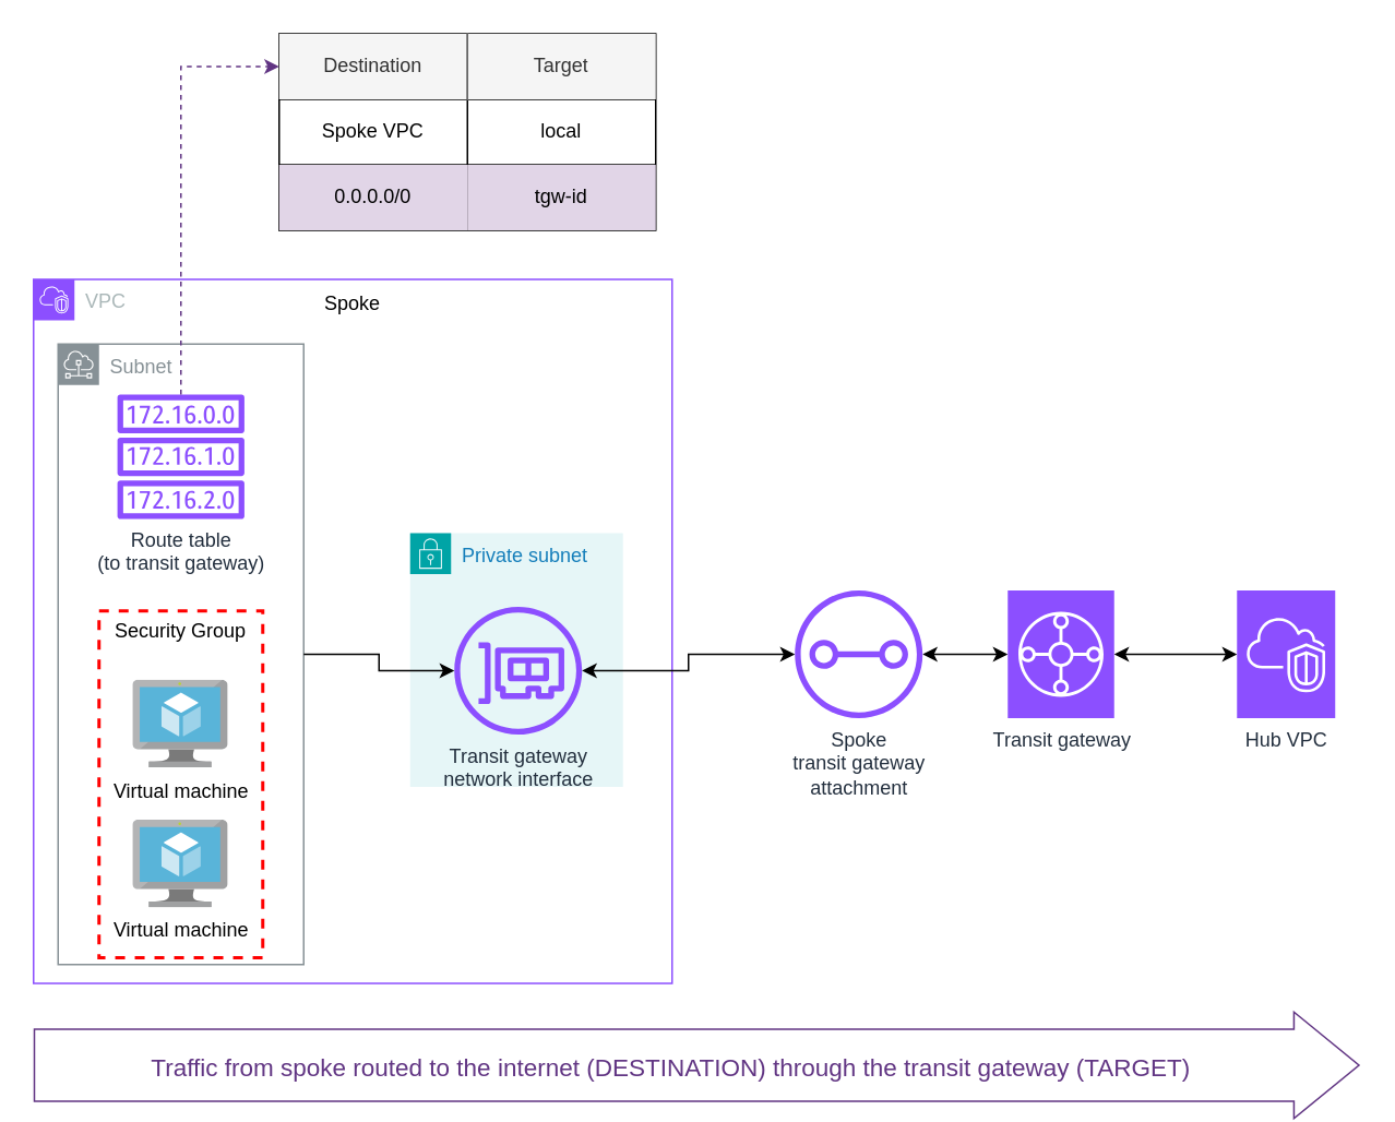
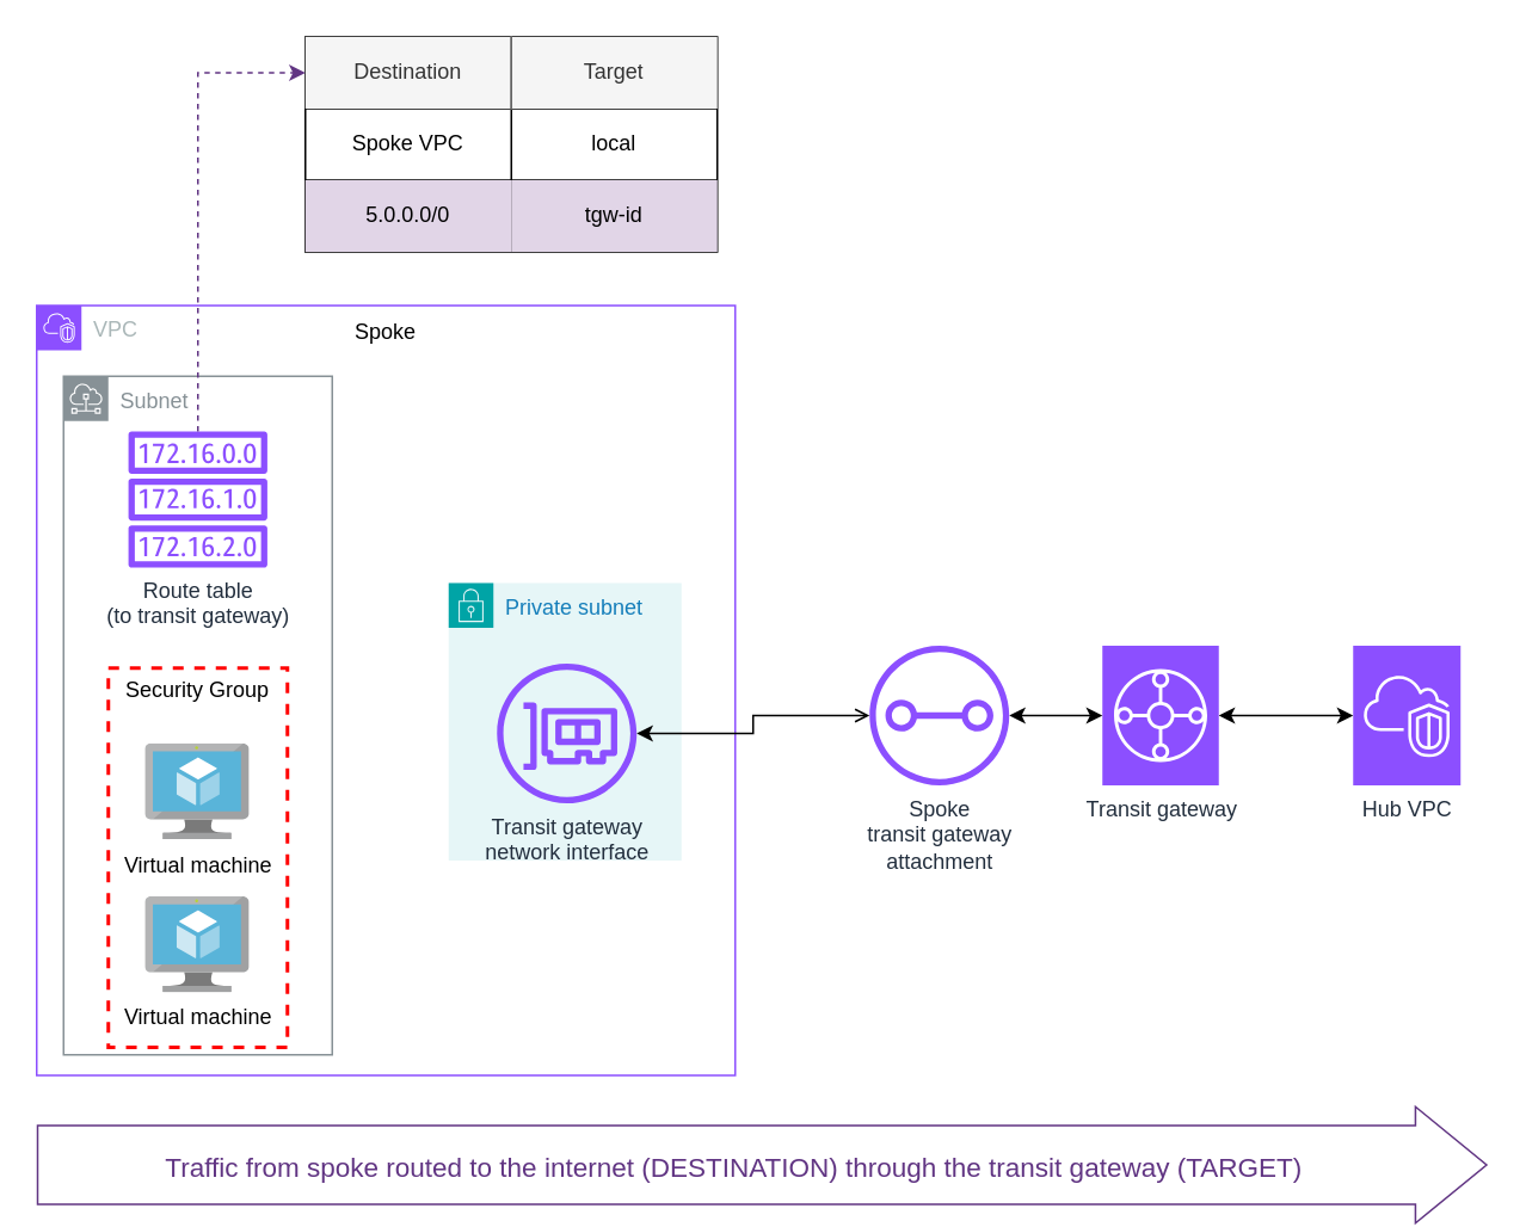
  <mxCell id="0" />
  <mxCell id="1" parent="0" />
  <mxCell id="2" value="VPC" style="points=[[0,0],[0.25,0],[0.5,0],[0.75,0],[1,0],[1,0.25],[1,0.5],[1,0.75],[1,1],[0.75,1],[0.5,1],[0.25,1],[0,1],[0,0.75],[0,0.5],[0,0.25]];outlineConnect=0;gradientColor=none;html=1;whiteSpace=wrap;fontSize=12;fontStyle=0;container=1;pointerEvents=0;collapsible=0;recursiveResize=0;shape=mxgraph.aws4.group;grIcon=mxgraph.aws4.group_vpc2;strokeColor=#8C4FFF;fillColor=none;verticalAlign=top;align=left;spacingLeft=30;fontColor=#AAB7B8;dashed=0;" vertex="1" parent="1"><mxGeometry x="20" y="170" width="390" height="430" as="geometry" /></mxCell>
  <mxCell id="3" value="Subnet" style="sketch=0;outlineConnect=0;gradientColor=none;html=1;whiteSpace=wrap;fontSize=12;fontStyle=0;shape=mxgraph.aws4.group;grIcon=mxgraph.aws4.group_subnet;strokeColor=#879196;fillColor=none;verticalAlign=top;align=left;spacingLeft=30;fontColor=#879196;dashed=0;container=1;" vertex="1" parent="2"><mxGeometry x="15" y="39.5" width="150" height="379" as="geometry" /></mxCell>
  <mxCell id="4" value="Security Group" style="fontStyle=0;verticalAlign=top;align=center;spacingTop=-2;fillColor=none;rounded=0;whiteSpace=wrap;html=1;strokeColor=#FF0000;strokeWidth=2;dashed=1;container=0;collapsible=0;expand=0;recursiveResize=0;" vertex="1" parent="3"><mxGeometry x="25" y="163.0" width="100" height="211.857" as="geometry" /></mxCell>
  <mxCell id="5" value="&lt;div&gt;Virtual machine&lt;/div&gt;" style="image;sketch=0;aspect=fixed;html=1;points=[];align=center;fontSize=12;image=img/lib/mscae/Virtual_Machine.svg;" vertex="1" parent="3"><mxGeometry x="45.932" y="205.583" width="58.14" height="53.488" as="geometry" /></mxCell>
  <mxCell id="6" value="&lt;div&gt;Virtual machine&lt;/div&gt;" style="image;sketch=0;aspect=fixed;html=1;points=[];align=center;fontSize=12;image=img/lib/mscae/Virtual_Machine.svg;" vertex="1" parent="3"><mxGeometry x="45.932" y="291.026" width="58.14" height="53.488" as="geometry" /></mxCell>
  <mxCell id="7" value="&lt;div&gt;Route table&lt;/div&gt;&lt;div&gt;(to transit gateway)&lt;/div&gt;" style="sketch=0;outlineConnect=0;fontColor=#232F3E;gradientColor=none;fillColor=#8C4FFF;strokeColor=none;dashed=0;verticalLabelPosition=bottom;verticalAlign=top;align=center;html=1;fontSize=12;fontStyle=0;aspect=fixed;pointerEvents=1;shape=mxgraph.aws4.route_table;" vertex="1" parent="3"><mxGeometry x="36" y="30.874" width="78" height="76" as="geometry" /></mxCell>
  <mxCell id="8" value="Spoke" style="text;html=1;align=center;verticalAlign=middle;whiteSpace=wrap;rounded=0;" vertex="1" parent="2"><mxGeometry x="165" width="60" height="30" as="geometry" /></mxCell>
  <mxCell id="9" value="Private subnet" style="points=[[0,0],[0.25,0],[0.5,0],[0.75,0],[1,0],[1,0.25],[1,0.5],[1,0.75],[1,1],[0.75,1],[0.5,1],[0.25,1],[0,1],[0,0.75],[0,0.5],[0,0.25]];outlineConnect=0;gradientColor=none;html=1;whiteSpace=wrap;fontSize=12;fontStyle=0;container=1;pointerEvents=0;collapsible=0;recursiveResize=0;shape=mxgraph.aws4.group;grIcon=mxgraph.aws4.group_security_group;grStroke=0;strokeColor=#00A4A6;fillColor=#E6F6F7;verticalAlign=top;align=left;spacingLeft=30;fontColor=#147EBA;dashed=0;" vertex="1" parent="2"><mxGeometry x="230" y="155" width="130" height="155" as="geometry" /></mxCell>
  <mxCell id="10" value="&lt;div&gt;Transit gateway&lt;/div&gt;&lt;div&gt;network interface&lt;/div&gt;" style="sketch=0;outlineConnect=0;fontColor=#232F3E;gradientColor=none;fillColor=#8C4FFF;strokeColor=none;dashed=0;verticalLabelPosition=bottom;verticalAlign=top;align=center;html=1;fontSize=12;fontStyle=0;aspect=fixed;pointerEvents=1;shape=mxgraph.aws4.elastic_network_interface;" vertex="1" parent="9"><mxGeometry x="27" y="45" width="78" height="78" as="geometry" /></mxCell>
- <mxCell id="11" style="edgeStyle=orthogonalEdgeStyle;rounded=0;orthogonalLoop=1;jettySize=auto;html=1;" edge="1" parent="2" source="3" target="10"><mxGeometry relative="1" as="geometry" /></mxCell>
  <mxCell id="12" value="Hub VPC" style="sketch=0;points=[[0,0,0],[0.25,0,0],[0.5,0,0],[0.75,0,0],[1,0,0],[0,1,0],[0.25,1,0],[0.5,1,0],[0.75,1,0],[1,1,0],[0,0.25,0],[0,0.5,0],[0,0.75,0],[1,0.25,0],[1,0.5,0],[1,0.75,0]];outlineConnect=0;fontColor=#232F3E;fillColor=#8C4FFF;strokeColor=#ffffff;dashed=0;verticalLabelPosition=bottom;verticalAlign=top;align=center;html=1;fontSize=12;fontStyle=0;aspect=fixed;shape=mxgraph.aws4.resourceIcon;resIcon=mxgraph.aws4.vpc;" vertex="1" parent="1"><mxGeometry x="755" y="360" width="60" height="78" as="geometry" /></mxCell>
  <mxCell id="13" value="" style="shape=table;startSize=0;container=1;collapsible=0;childLayout=tableLayout;" vertex="1" parent="1"><mxGeometry x="170" y="20" width="230" height="120" as="geometry" /></mxCell>
  <mxCell id="14" value="" style="shape=tableRow;horizontal=0;startSize=0;swimlaneHead=0;swimlaneBody=0;strokeColor=inherit;top=0;left=0;bottom=0;right=0;collapsible=0;dropTarget=0;fillColor=none;points=[[0,0.5],[1,0.5]];portConstraint=eastwest;" vertex="1" parent="13"><mxGeometry width="230" height="40" as="geometry" /></mxCell>
  <mxCell id="15" value="Destination" style="shape=partialRectangle;html=1;whiteSpace=wrap;connectable=0;strokeColor=#666666;overflow=hidden;fillColor=#f5f5f5;top=0;left=0;bottom=0;right=1;pointerEvents=1;align=center;fontColor=#333333;" vertex="1" parent="14"><mxGeometry width="115" height="40" as="geometry"><mxRectangle width="115" height="40" as="alternateBounds" /></mxGeometry></mxCell>
  <mxCell id="16" value="Target" style="shape=partialRectangle;html=1;whiteSpace=wrap;connectable=0;strokeColor=#666666;overflow=hidden;fillColor=#f5f5f5;top=0;left=1;bottom=0;right=0;pointerEvents=1;fontColor=#333333;" vertex="1" parent="14"><mxGeometry x="115" width="115" height="40" as="geometry"><mxRectangle width="115" height="40" as="alternateBounds" /></mxGeometry></mxCell>
  <mxCell id="17" style="shape=tableRow;horizontal=0;startSize=0;swimlaneHead=0;swimlaneBody=0;strokeColor=inherit;top=0;left=0;bottom=0;right=0;collapsible=0;dropTarget=0;fillColor=none;points=[[0,0.5],[1,0.5]];portConstraint=eastwest;" vertex="1" parent="13"><mxGeometry y="40" width="230" height="40" as="geometry" /></mxCell>
  <mxCell id="18" value="Spoke VPC" style="shape=partialRectangle;html=1;whiteSpace=wrap;connectable=0;strokeColor=inherit;overflow=hidden;fillColor=none;top=0;left=0;bottom=0;right=0;pointerEvents=1;" vertex="1" parent="17"><mxGeometry width="115" height="40" as="geometry"><mxRectangle width="115" height="40" as="alternateBounds" /></mxGeometry></mxCell>
  <mxCell id="19" value="local" style="shape=partialRectangle;html=1;whiteSpace=wrap;connectable=0;strokeColor=inherit;overflow=hidden;fillColor=none;top=0;left=0;bottom=0;right=0;pointerEvents=1;" vertex="1" parent="17"><mxGeometry x="115" width="115" height="40" as="geometry"><mxRectangle width="115" height="40" as="alternateBounds" /></mxGeometry></mxCell>
  <mxCell id="20" value="" style="shape=tableRow;horizontal=0;startSize=0;swimlaneHead=0;swimlaneBody=0;strokeColor=inherit;top=0;left=0;bottom=0;right=0;collapsible=0;dropTarget=0;fillColor=none;points=[[0,0.5],[1,0.5]];portConstraint=eastwest;" vertex="1" parent="13"><mxGeometry y="80" width="230" height="40" as="geometry" /></mxCell>
- <mxCell id="21" value="0.0.0.0/0" style="shape=partialRectangle;html=1;whiteSpace=wrap;connectable=0;strokeColor=#9673a6;overflow=hidden;fillColor=#e1d5e7;top=0;left=0;bottom=0;right=0;pointerEvents=1;" vertex="1" parent="20"><mxGeometry width="115" height="40" as="geometry"><mxRectangle width="115" height="40" as="alternateBounds" /></mxGeometry></mxCell>
+ <mxCell id="21" value="5.0.0.0/0" style="shape=partialRectangle;html=1;whiteSpace=wrap;connectable=0;strokeColor=#9673a6;overflow=hidden;fillColor=#e1d5e7;top=0;left=0;bottom=0;right=0;pointerEvents=1;" vertex="1" parent="20"><mxGeometry width="115" height="40" as="geometry"><mxRectangle width="115" height="40" as="alternateBounds" /></mxGeometry></mxCell>
  <mxCell id="22" value="tgw-id" style="shape=partialRectangle;html=1;whiteSpace=wrap;connectable=0;strokeColor=#9673a6;overflow=hidden;fillColor=#e1d5e7;top=0;left=0;bottom=0;right=0;pointerEvents=1;" vertex="1" parent="20"><mxGeometry x="115" width="115" height="40" as="geometry"><mxRectangle width="115" height="40" as="alternateBounds" /></mxGeometry></mxCell>
  <mxCell id="23" style="edgeStyle=orthogonalEdgeStyle;rounded=0;orthogonalLoop=1;jettySize=auto;html=1;dashed=1;strokeColor=light-dark(#613583, #ededed);" edge="1" parent="1" source="7" target="14"><mxGeometry relative="1" as="geometry"><Array as="points"><mxPoint x="110" y="40" /></Array></mxGeometry></mxCell>
  <mxCell id="24" style="edgeStyle=orthogonalEdgeStyle;rounded=0;orthogonalLoop=1;jettySize=auto;html=1;startArrow=classic;startFill=1;" edge="1" parent="1" source="25" target="12"><mxGeometry relative="1" as="geometry" /></mxCell>
  <mxCell id="25" value="Transit gateway" style="sketch=0;points=[[0,0,0],[0.25,0,0],[0.5,0,0],[0.75,0,0],[1,0,0],[0,1,0],[0.25,1,0],[0.5,1,0],[0.75,1,0],[1,1,0],[0,0.25,0],[0,0.5,0],[0,0.75,0],[1,0.25,0],[1,0.5,0],[1,0.75,0]];outlineConnect=0;fontColor=#232F3E;fillColor=#8C4FFF;strokeColor=#ffffff;dashed=0;verticalLabelPosition=bottom;verticalAlign=top;align=center;html=1;fontSize=12;fontStyle=0;aspect=fixed;shape=mxgraph.aws4.resourceIcon;resIcon=mxgraph.aws4.transit_gateway;" vertex="1" parent="1"><mxGeometry x="615" y="360" width="65" height="78" as="geometry" /></mxCell>
  <mxCell id="26" style="edgeStyle=orthogonalEdgeStyle;rounded=0;orthogonalLoop=1;jettySize=auto;html=1;startArrow=classic;startFill=1;" edge="1" parent="1" source="27" target="25"><mxGeometry relative="1" as="geometry" /></mxCell>
  <mxCell id="27" value="&lt;div&gt;Spoke&lt;/div&gt;&lt;div&gt;transit gateway&lt;/div&gt;&lt;div&gt;attachment&lt;/div&gt;" style="sketch=0;outlineConnect=0;fontColor=#232F3E;gradientColor=none;fillColor=#8C4FFF;strokeColor=none;dashed=0;verticalLabelPosition=bottom;verticalAlign=top;align=center;html=1;fontSize=12;fontStyle=0;aspect=fixed;pointerEvents=1;shape=mxgraph.aws4.transit_gateway_attachment;" vertex="1" parent="1"><mxGeometry x="485" y="360" width="78" height="78" as="geometry" /></mxCell>
- <mxCell id="28" style="edgeStyle=orthogonalEdgeStyle;rounded=0;orthogonalLoop=1;jettySize=auto;html=1;startArrow=classic;startFill=1;" edge="1" parent="1" source="10" target="27"><mxGeometry relative="1" as="geometry"><mxPoint x="465" y="399" as="targetPoint" /></mxGeometry></mxCell>
+ <mxCell id="28" style="edgeStyle=orthogonalEdgeStyle;rounded=0;orthogonalLoop=1;jettySize=auto;html=1;startArrow=classic;startFill=1;endArrow=open;" edge="1" parent="1" source="10" target="27"><mxGeometry relative="1" as="geometry"><mxPoint x="465" y="399" as="targetPoint" /></mxGeometry></mxCell>
  <mxCell id="29" value="" style="shape=flexArrow;endArrow=classic;html=1;rounded=0;width=44;endSize=12.903;strokeColor=light-dark(#613583, #ededed);fontColor=light-dark(#613583, #ededed);" edge="1" parent="1"><mxGeometry width="50" height="50" relative="1" as="geometry"><mxPoint x="20" y="650" as="sourcePoint" /><mxPoint x="830" y="650" as="targetPoint" /></mxGeometry></mxCell>
  <mxCell id="30" value="&lt;font&gt;Traffic from spoke routed to the internet (DESTINATION) through the transit gateway (TARGET)&lt;/font&gt;" style="edgeLabel;html=1;align=center;verticalAlign=middle;resizable=0;points=[];fontColor=light-dark(#613583, #ededed);fontSize=15;" vertex="1" connectable="0" parent="29"><mxGeometry x="0.167" y="4" relative="1" as="geometry"><mxPoint x="-85" y="4" as="offset" /></mxGeometry></mxCell>
